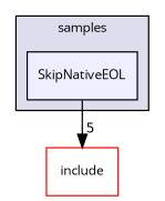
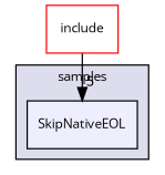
  digraph {
    compound=true
    fontname="Open Sans"
    node [fontname="Open Sans" fontsize=10 shape=box]
    n1 [fillcolor="#eeeeff" label=SkipNativeEOL pencolor=black style=filled]
    n2 [color=red label=include]
    subgraph cluster_1 {
      bgcolor="#ddddee"
      fontsize=10
      label=samples
      pencolor=black
      n1
    }
-   n1 -> n2 [headlabel=5 labeldistance=1.5 labelfontname=Helvetica labelfontsize=10 fontname="Open Sans"]
+   n2 -> n1 [headlabel=5 labeldistance=1.5 labelfontname=Helvetica labelfontsize=10 fontname="Open Sans"]
  }
